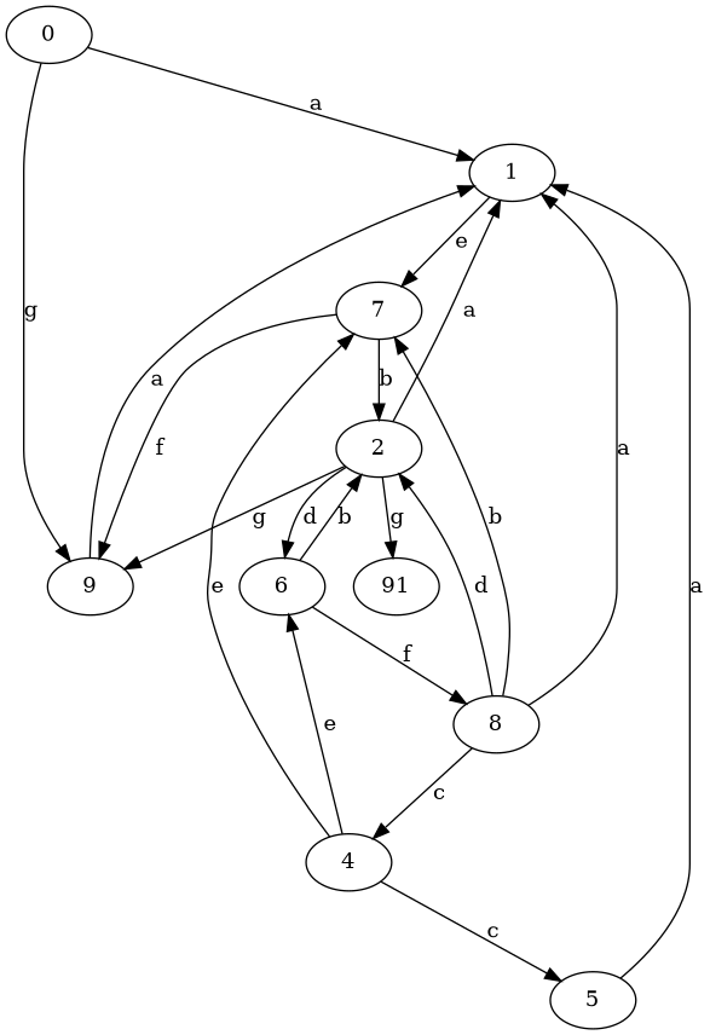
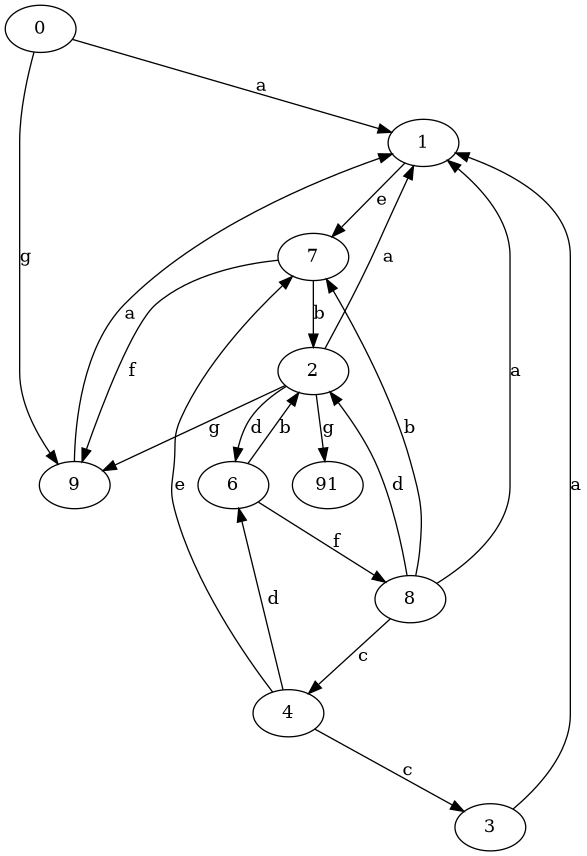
  strict digraph {
    0
    1
    9
    7
    2
    6
    n7 [label=91]
    8
-   3 [label=5]
+   3
    4
    0 -> 1 [label=a]
    0 -> 9 [label=g]
    1 -> 7 [label=e]
    9 -> 1 [label=a]
    7 -> 9 [label=f]
    7 -> 2 [label=b]
    2 -> 1 [label=a]
    2 -> 9 [label=g]
    2 -> 6 [label=d]
    2 -> n7 [label=g]
    6 -> 2 [label=b]
    6 -> 8 [label=f]
    8 -> 1 [label=a]
    8 -> 7 [label=b]
    8 -> 2 [label=d]
    8 -> 4 [label=c]
    3 -> 1 [label=a]
    4 -> 7 [label=e]
-   4 -> 6 [label=e]
+   4 -> 6 [label=d]
    4 -> 3 [label=c]
  }
